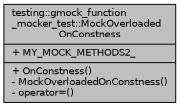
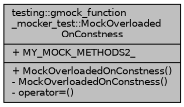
  digraph {
-   n1 [color=black fillcolor=grey75 fontcolor=black fontname=Helvetica fontsize=10 height=0.2 label="{testing::gmock_function\l_mocker_test::MockOverloaded\lOnConstness\n|+ MY_MOCK_METHODS2_\l|+ OnConstness()\l- MockOverloadedOnConstness()\l- operator=()\l}" shape=record style=filled width=0.4]
+   n1 [color=black fillcolor=grey75 fontcolor=black fontname=Helvetica fontsize=10 height=0.2 label="{testing::gmock_function\l_mocker_test::MockOverloaded\lOnConstness\n|+ MY_MOCK_METHODS2_\l|+ MockOverloadedOnConstness()\l- MockOverloadedOnConstness()\l- operator=()\l}" shape=record style=filled width=0.4]
  }
